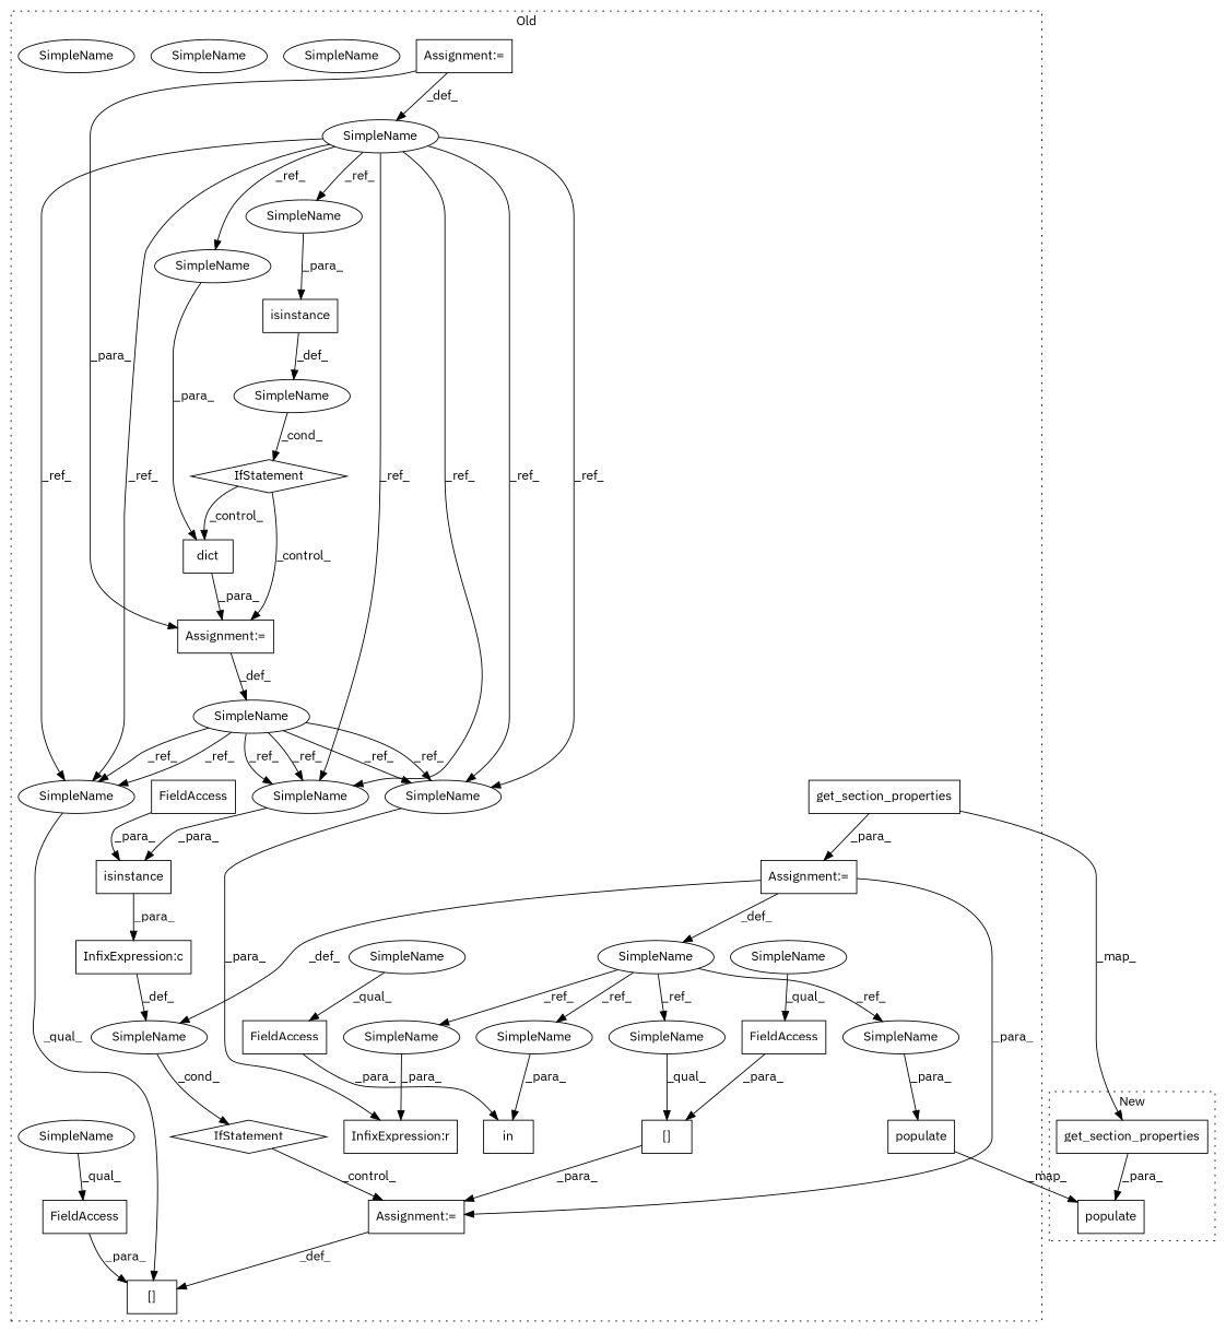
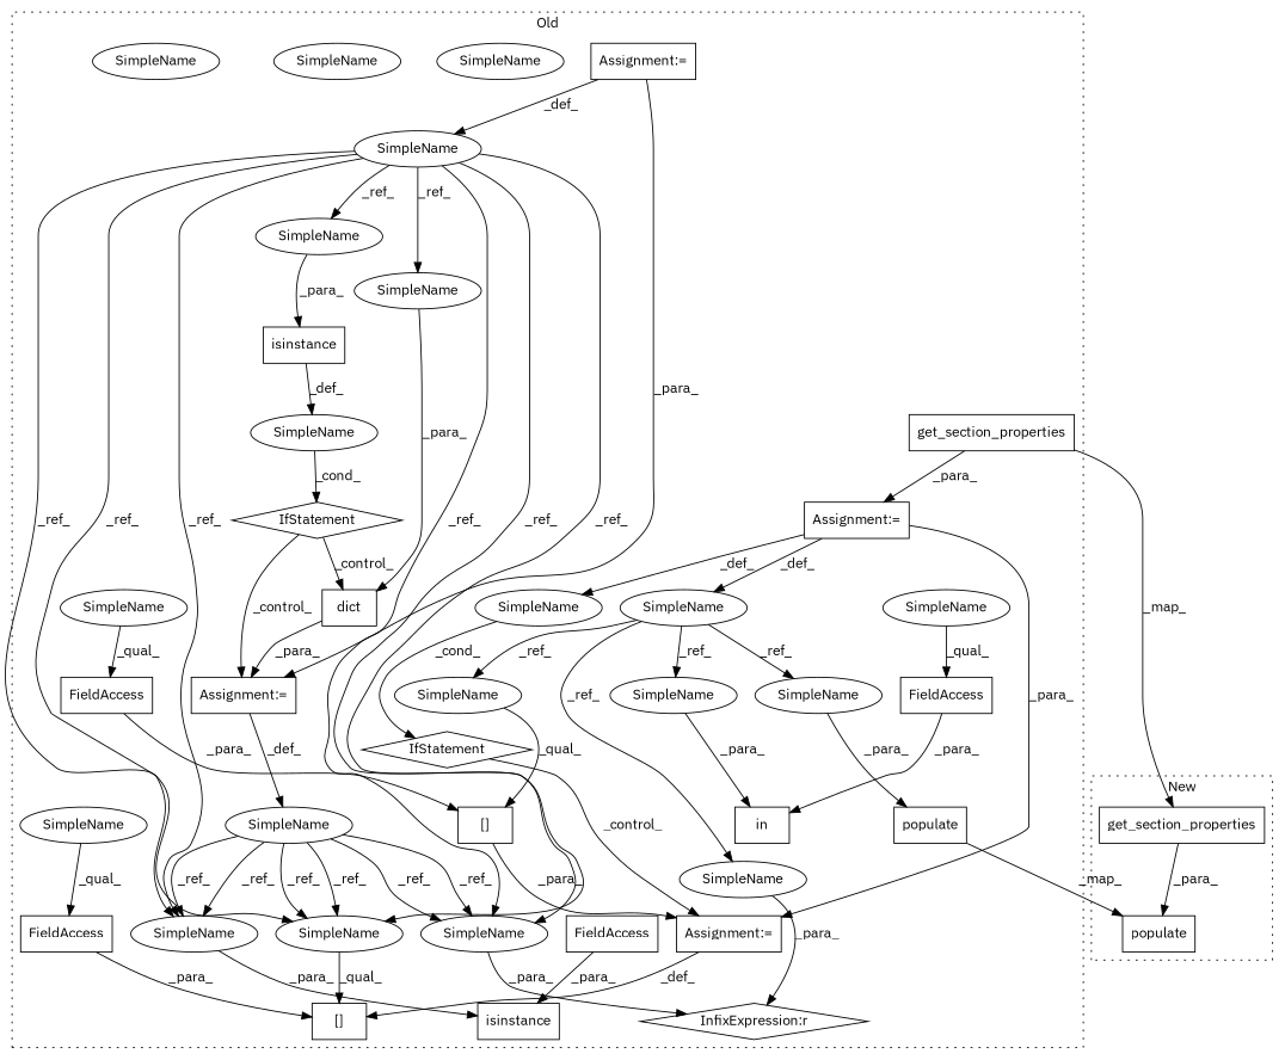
  digraph {
    fontname="IBM Plex Sans"
    node [a=42 fontname="IBM Plex Sans" l=18 s=13474 shape=box]
    edge [fontname="IBM Plex Sans"]
    n1 [a=32 l="23,1" label=get_section_properties s="12926,12961"]
    n2 [a=32 l="9,1" label=populate s="12991,13010"]
    n3 [a=2 l="19,1" label="[]" s="13517,13552"]
-   n4 [a=27 l=4 label="InfixExpression:c" s=13463]
    n5 [a=2 l="11,1" label="[]" s="13554,13581"]
-   n6 [a=27 l=4 label="InfixExpression:r" s=13650]
+   n6 [a=27 l=4 label="InfixExpression:r" s=13650 shape=diamond]
    n7 [a=105 l=30 label=in]
    n8 [a=22 l=16 label=FieldAccess s=13565]
    n9 [a=22 l=16 label=FieldAccess s=13536]
    n10 [a=22 l=16 label=FieldAccess]
    n11 [a=25 l="4,2" label=IfStatement s="13424,13505" shape=diamond]
    n12 [a=32 l="5,1" label=dict s="13384,13407"]
    n13 [label=SimpleName shape=ellipse l="" s=""]
    n14 [a=25 l="4,2" label=IfStatement s="13307,13353" shape=diamond]
    n15 [label=SimpleName shape=ellipse l="" s=""]
    n16 [a=7 l=1 label="Assignment:=" s=13553]
    n17 [label=SimpleName s=13365 shape=ellipse]
    n18 [l=10 label=SimpleName s=12903 shape=ellipse]
    n19 [label=SimpleName s=13224 shape=ellipse]
    n20 [a=32 l="11,1" label=isinstance s="13428,13462"]
    n21 [a=22 l=4 label=FieldAccess s=13458]
    n22 [a=32 l="11,1" label=isinstance s="13311,13352"]
    n23 [a=7 l=1 label="Assignment:=" s=13383]
    n24 [a=7 l=1 label="Assignment:=" s=12913]
    n25 [a=7 l=1 label="Assignment:=" s=13242]
    n26 [label=SimpleName s=13517 shape=ellipse]
    n27 [label=SimpleName s=13389 shape=ellipse]
    n28 [label=SimpleName s=13439 shape=ellipse]
    n29 [label=SimpleName s=13322 shape=ellipse]
    n30 [label=SimpleName s=13654 shape=ellipse]
    n31 [l=11 label=SimpleName s=13565 shape=ellipse]
    n32 [l=11 label=SimpleName shape=ellipse]
    n33 [l=11 label=SimpleName s=13536 shape=ellipse]
    n34 [label=SimpleName s=13654 shape=ellipse]
    n35 [label=SimpleName s=13517 shape=ellipse]
    n36 [label=SimpleName s=13439 shape=ellipse]
    n37 [l=10 label=SimpleName s=13640 shape=ellipse]
    n38 [l=10 label=SimpleName s=13554 shape=ellipse]
    n39 [l=10 label=SimpleName s=13494 shape=ellipse]
    n40 [l=10 label=SimpleName s=13000 shape=ellipse]
    n41 [a=32 l="23,1" label=get_section_properties s="12328,12363"]
    n42 [a=32 l="9,1" label=populate s="12307,12364"]
    subgraph cluster_1 {
      label=Old
      style=dotted
      n1
      n2
      n3
-     n4
      n5
      n6
      n7
      n8
      n9
      n10
      n11
      n12
      n13
      n14
      n15
      n16
      n17
      n18
      n19
      n20
      n21
      n22
      n23
      n24
      n25
      n26
      n27
      n28
      n29
      n30
      n31
      n32
      n33
      n34
      n35
      n36
      n37
      n38
      n39
      n40
    }
    subgraph cluster_2 {
      label=New
      style=dotted
      n41
      n42
    }
    n1 -> n24 [label=_para_]
    n1 -> n41 [label=_map_]
    n2 -> n42 [label=_map_]
-   n4 -> n15 [label=_def_]
    n5 -> n16 [label=_para_]
    n8 -> n5 [label=_para_]
    n9 -> n3 [label=_para_]
    n10 -> n7 [label=_para_]
    n11 -> n16 [label=_control_]
    n12 -> n23 [label=_para_]
    n13 -> n14 [label=_cond_]
    n14 -> n12 [label=_control_]
    n14 -> n23 [label=_control_]
    n15 -> n11 [label=_cond_]
    n16 -> n3 [label=_def_]
    n17 -> n34 [label=_ref_]
    n17 -> n34 [label=_ref_]
    n17 -> n35 [label=_ref_]
    n17 -> n35 [label=_ref_]
    n17 -> n36 [label=_ref_]
    n17 -> n36 [label=_ref_]
    n18 -> n37 [label=_ref_]
    n18 -> n38 [label=_ref_]
    n18 -> n39 [label=_ref_]
    n18 -> n40 [label=_ref_]
    n19 -> n27 [label=_ref_]
    n19 -> n29 [label=_ref_]
    n19 -> n34 [label=_ref_]
    n19 -> n34 [label=_ref_]
    n19 -> n35 [label=_ref_]
    n19 -> n35 [label=_ref_]
    n19 -> n36 [label=_ref_]
    n19 -> n36 [label=_ref_]
-   n20 -> n4 [label=_para_]
    n21 -> n20 [label=_para_]
    n22 -> n13 [label=_def_]
    n23 -> n17 [label=_def_]
    n24 -> n15 [label=_def_]
    n24 -> n16 [label=_para_]
    n24 -> n18 [label=_def_]
    n25 -> n19 [label=_def_]
    n25 -> n23 [label=_para_]
    n27 -> n12 [label=_para_]
    n29 -> n22 [label=_para_]
    n31 -> n8 [label=_qual_]
    n32 -> n10 [label=_qual_]
    n33 -> n9 [label=_qual_]
    n34 -> n6 [label=_para_]
    n35 -> n3 [label=_qual_]
    n36 -> n20 [label=_para_]
    n37 -> n6 [label=_para_]
    n38 -> n5 [label=_qual_]
    n39 -> n7 [label=_para_]
    n40 -> n2 [label=_para_]
    n41 -> n42 [label=_para_]
  }
